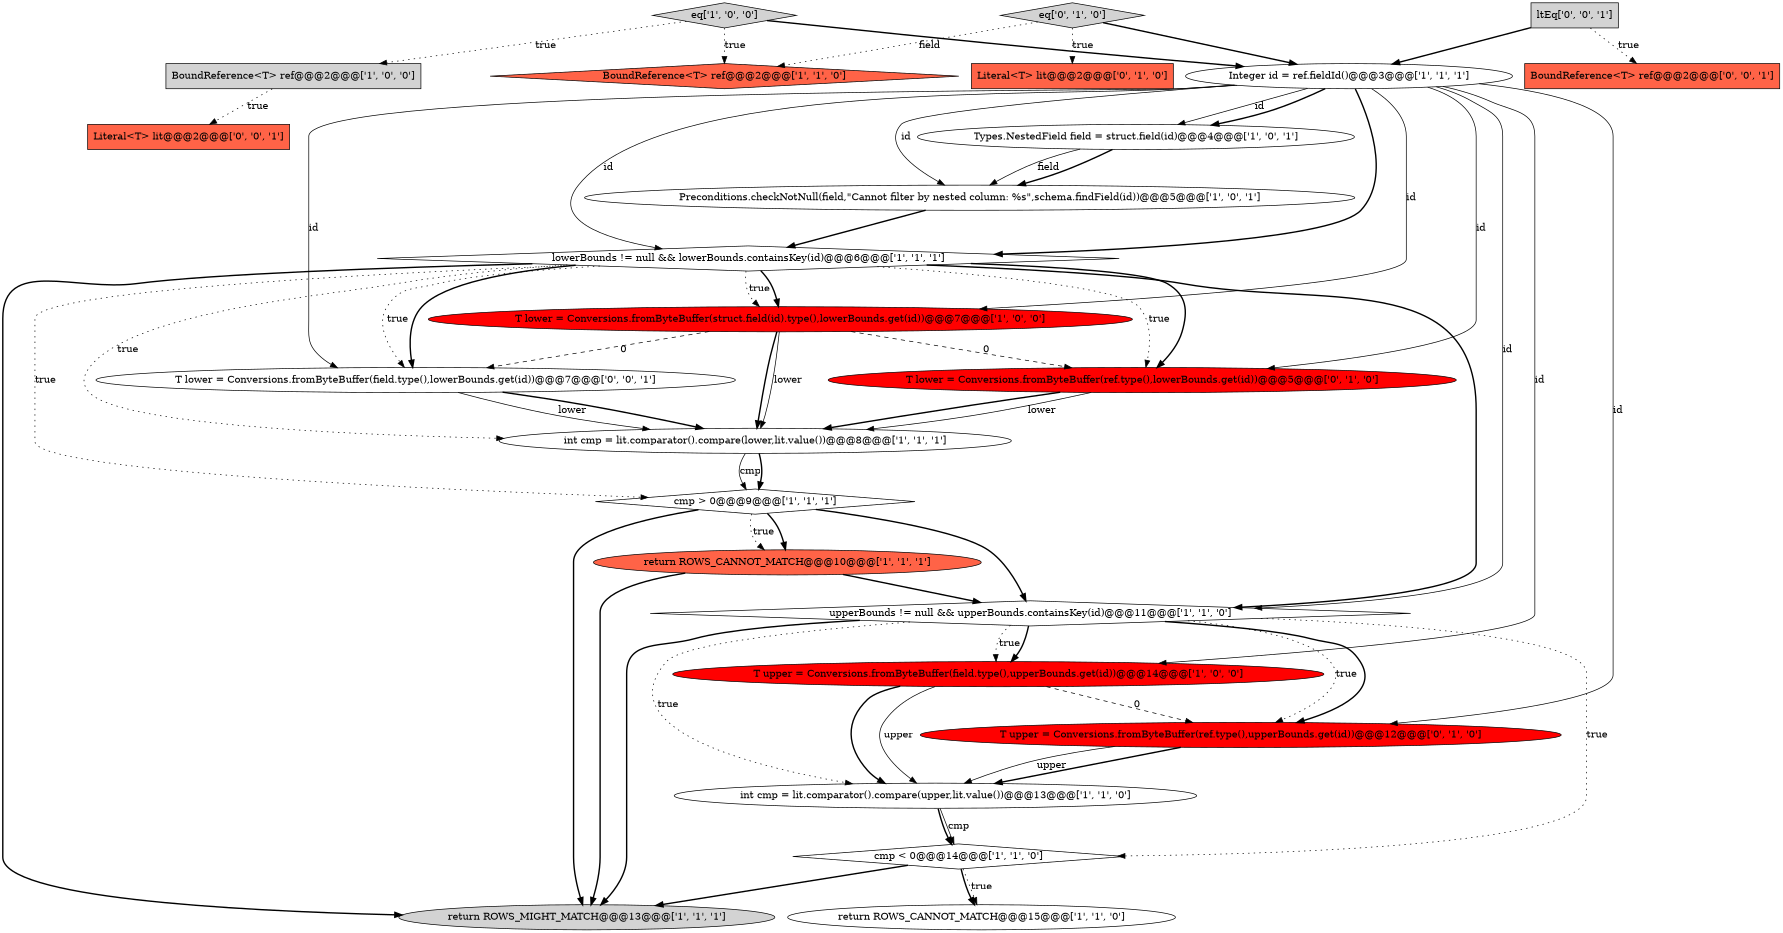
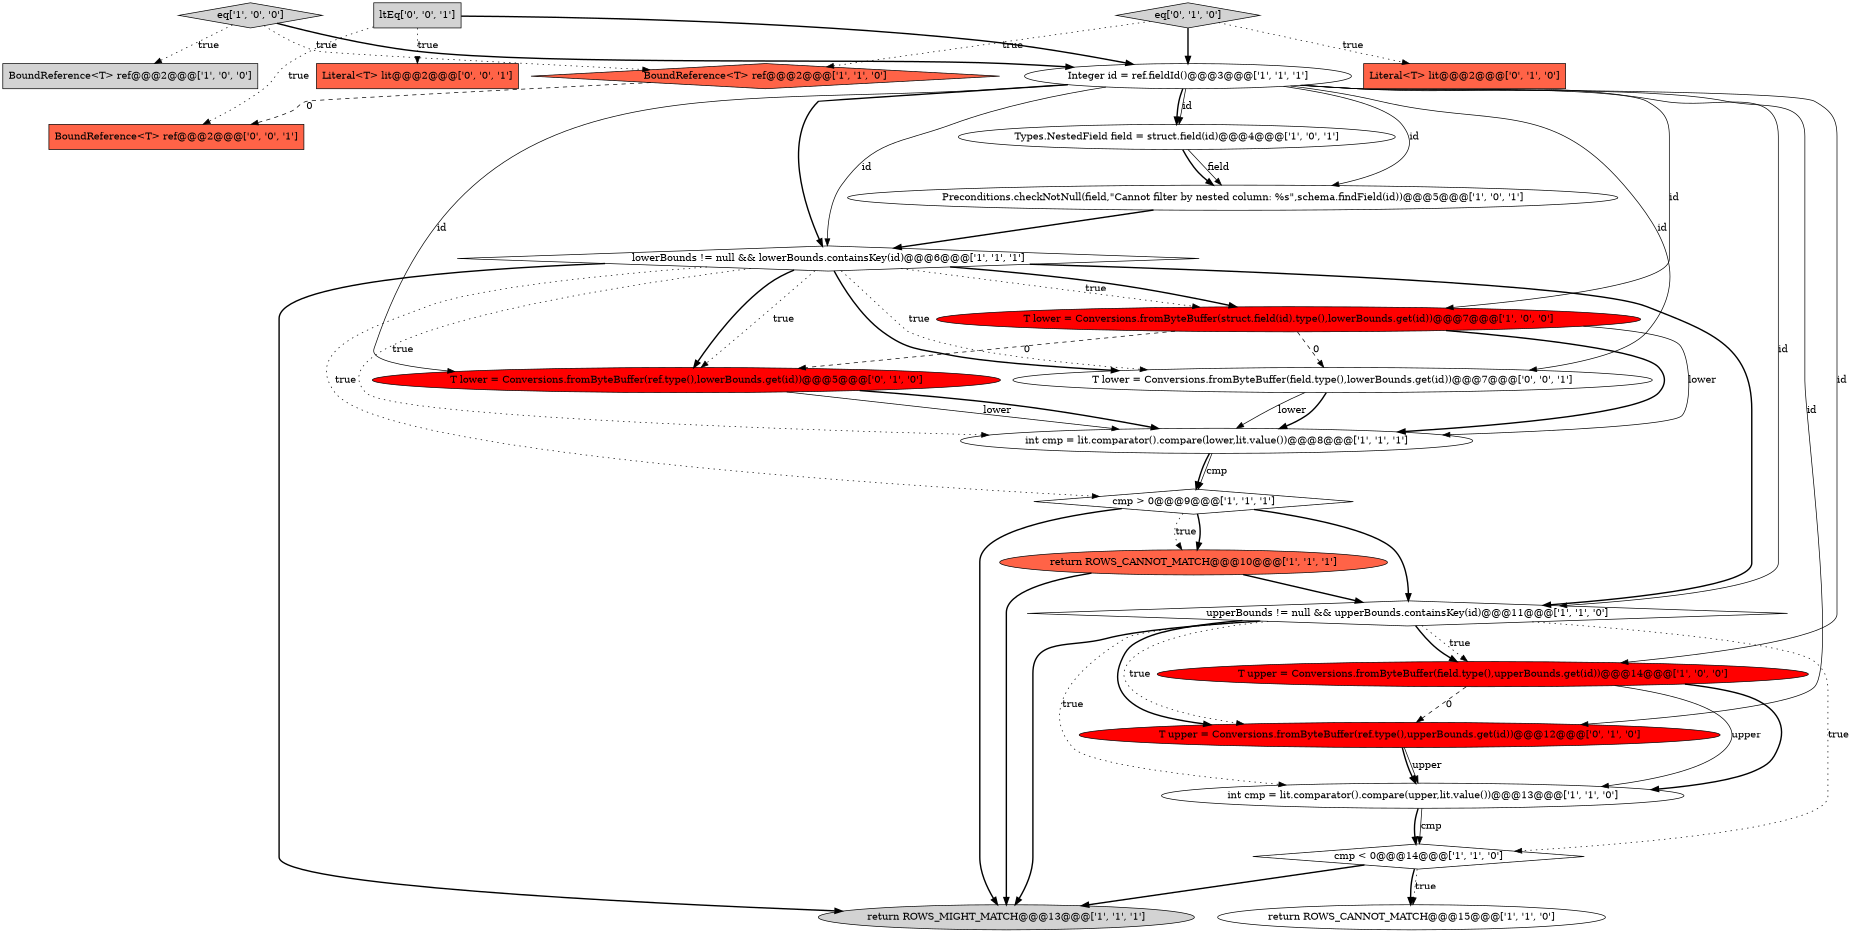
  digraph {
    node [fillcolor=white shape=ellipse style=filled]
    edge [style=bold]
    n1 [fillcolor=red label="T lower = Conversions.fromByteBuffer(ref.type(),lowerBounds.get(id))@@@5@@@['0', '1', '0']"]
    n2 [label="int cmp = lit.comparator().compare(lower,lit.value())@@@8@@@['1', '1', '1']"]
    n3 [label="cmp > 0@@@9@@@['1', '1', '1']" shape=diamond]
    n4 [fillcolor=lightgray label="BoundReference<T> ref@@@2@@@['1', '0', '0']" shape=box]
    n5 [fillcolor=red label="T lower = Conversions.fromByteBuffer(struct.field(id).type(),lowerBounds.get(id))@@@7@@@['1', '0', '0']"]
    n6 [label="T lower = Conversions.fromByteBuffer(field.type(),lowerBounds.get(id))@@@7@@@['0', '0', '1']"]
    n7 [fillcolor=lightgray label="eq['1', '0', '0']" shape=diamond]
    n8 [fillcolor=tomato label="BoundReference<T> ref@@@2@@@['1', '1', '0']" shape=diamond]
    n9 [label="Integer id = ref.fieldId()@@@3@@@['1', '1', '1']"]
    n10 [fillcolor=tomato label="BoundReference<T> ref@@@2@@@['0', '0', '1']" shape=box]
    n11 [label="upperBounds != null && upperBounds.containsKey(id)@@@11@@@['1', '1', '0']" shape=diamond]
    n12 [fillcolor=red label="T upper = Conversions.fromByteBuffer(ref.type(),upperBounds.get(id))@@@12@@@['0', '1', '0']"]
    n13 [fillcolor=red label="T upper = Conversions.fromByteBuffer(field.type(),upperBounds.get(id))@@@14@@@['1', '0', '0']"]
    n14 [label="Types.NestedField field = struct.field(id)@@@4@@@['1', '0', '1']"]
    n15 [label="Preconditions.checkNotNull(field,\"Cannot filter by nested column: %s\",schema.findField(id))@@@5@@@['1', '0', '1']"]
    n16 [label="lowerBounds != null && lowerBounds.containsKey(id)@@@6@@@['1', '1', '1']" shape=diamond]
    n17 [fillcolor=lightgray label="return ROWS_MIGHT_MATCH@@@13@@@['1', '1', '1']"]
    n18 [fillcolor=tomato label="return ROWS_CANNOT_MATCH@@@10@@@['1', '1', '1']"]
    n19 [label="cmp < 0@@@14@@@['1', '1', '0']" shape=diamond]
    n20 [label="int cmp = lit.comparator().compare(upper,lit.value())@@@13@@@['1', '1', '0']"]
    n21 [label="return ROWS_CANNOT_MATCH@@@15@@@['1', '1', '0']"]
    n22 [fillcolor=tomato label="Literal<T> lit@@@2@@@['0', '0', '1']" shape=box]
    n23 [fillcolor=tomato label="Literal<T> lit@@@2@@@['0', '1', '0']" shape=box]
    n24 [fillcolor=lightgray label="ltEq['0', '0', '1']" shape=box]
    n25 [fillcolor=lightgray label="eq['0', '1', '0']" shape=diamond]
    n1 -> n2 [label=lower style=solid]
    n1 -> n2
    n2 -> n3 [label=cmp style=solid]
    n2 -> n3
    n3 -> n11
    n3 -> n17
    n3 -> n18
    n3 -> n18 [label=true style=dotted]
    n5 -> n1 [label=0 style=dashed]
    n5 -> n2 [label=lower style=solid]
    n5 -> n2
    n5 -> n6 [label=0 style=dashed]
    n6 -> n2 [label=lower style=solid]
    n6 -> n2
    n7 -> n4 [label=true style=dotted]
    n7 -> n8 [label=true style=dotted]
    n7 -> n9
+   n8 -> n10 [label=0 style=dashed]
    n9 -> n1 [label=id style=solid]
    n9 -> n5 [label=id style=solid]
    n9 -> n6 [label=id style=solid]
    n9 -> n11 [label=id style=solid]
    n9 -> n12 [label=id style=solid]
    n9 -> n13 [label=id style=solid]
    n9 -> n14 [label=id style=solid]
    n9 -> n14
    n9 -> n15 [label=id style=solid]
    n9 -> n16
    n9 -> n16 [label=id style=solid]
    n11 -> n12 [label=true style=dotted]
    n11 -> n12
    n11 -> n13 [label=true style=dotted]
    n11 -> n13
    n11 -> n17
    n11 -> n19 [label=true style=dotted]
    n11 -> n20 [label=true style=dotted]
    n12 -> n20
    n12 -> n20 [label=upper style=solid]
    n13 -> n12 [label=0 style=dashed]
    n13 -> n20
    n13 -> n20 [label=upper style=solid]
    n14 -> n15 [label=field style=solid]
    n14 -> n15
    n15 -> n16
    n16 -> n1
    n16 -> n1 [label=true style=dotted]
    n16 -> n2 [label=true style=dotted]
    n16 -> n3 [label=true style=dotted]
    n16 -> n5 [label=true style=dotted]
    n16 -> n5
    n16 -> n6
    n16 -> n6 [label=true style=dotted]
    n16 -> n11
    n16 -> n17
    n18 -> n11
    n18 -> n17
    n19 -> n17
    n19 -> n21 [label=true style=dotted]
    n19 -> n21
    n20 -> n19
    n20 -> n19 [label=cmp style=solid]
    n24 -> n9
    n24 -> n10 [label=true style=dotted]
-   n4 -> n22 [label=true style=dotted]
-   n25 -> n8 [label=field style=dotted]
+   n24 -> n22 [label=true style=dotted]
+   n25 -> n8 [label=true style=dotted]
    n25 -> n9
    n25 -> n23 [label=true style=dotted]
  }
